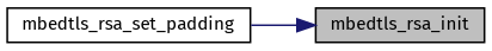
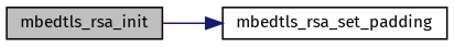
  digraph {
    rankdir=LR
    fontname="Fira Sans"
    node [color=black fontname="Fira Sans" fontsize=10 shape=record style=filled]
    n1 [fillcolor=grey75 fontcolor=black height=0.2 label=mbedtls_rsa_init width=0.4]
    n2 [fillcolor=white height=0.2 label=mbedtls_rsa_set_padding width=0.4]
-   n2 -> n1 [color=midnightblue fontname="Fira Sans" fontsize=10 labelfontname=Helvetica labelfontsize=10 style=solid]
+   n1 -> n2 [color=midnightblue fontname="Fira Sans" fontsize=10 labelfontname=Helvetica labelfontsize=10 style=solid]
  }
